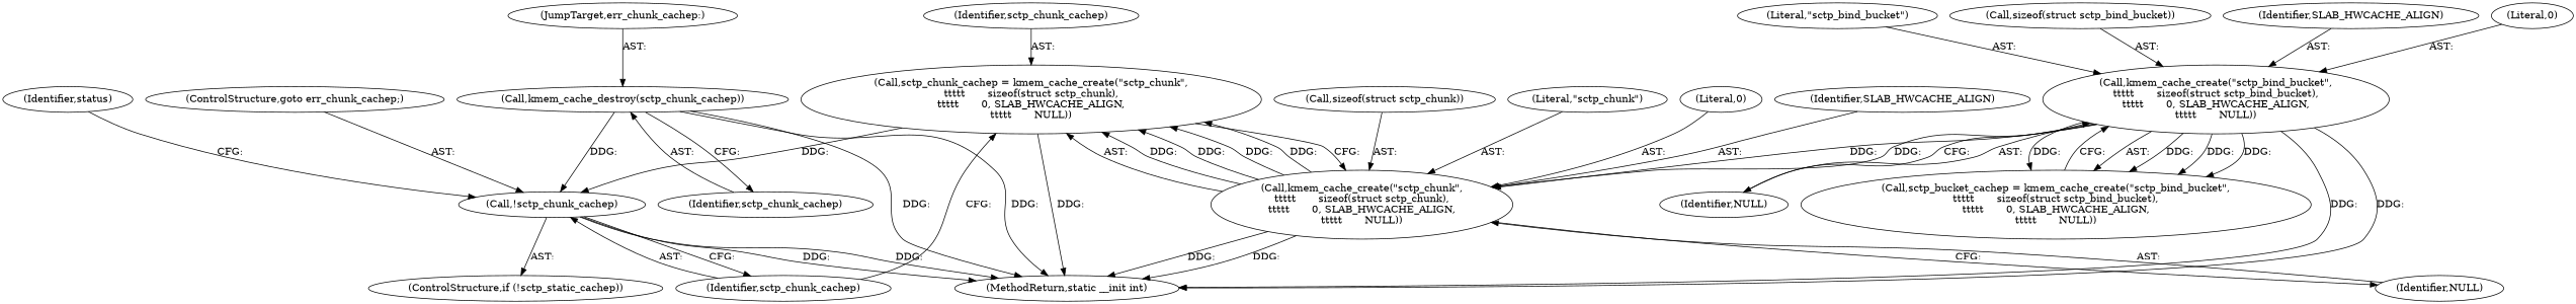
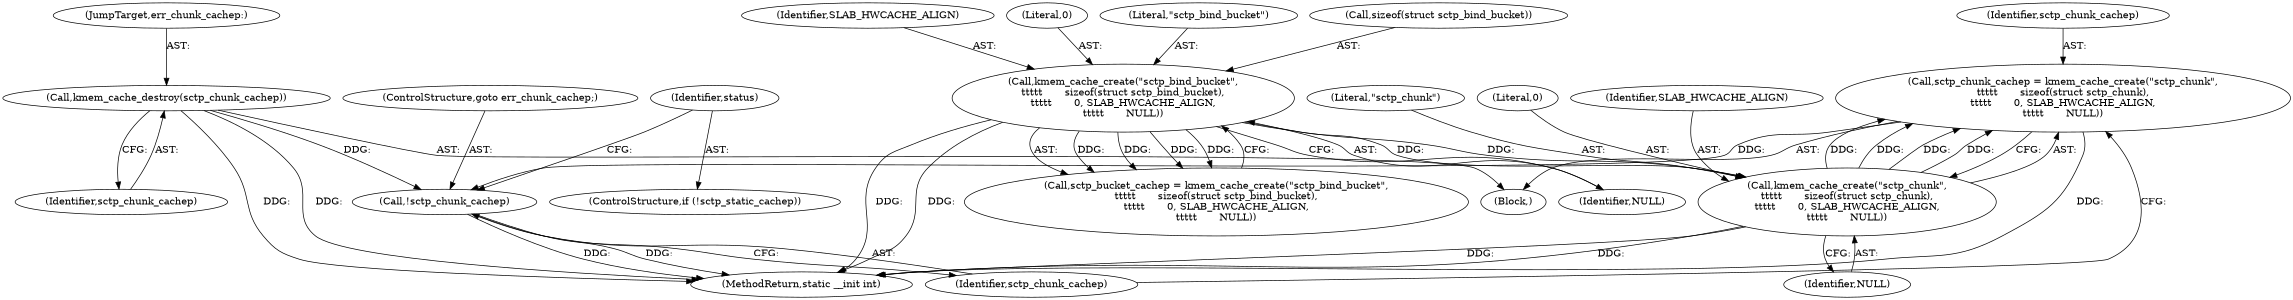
  digraph {
    n1 [label="(Call,sctp_chunk_cachep = kmem_cache_create(\"sctp_chunk\",\n\t\t\t\t\t       sizeof(struct sctp_chunk),\n\t\t\t\t\t       0, SLAB_HWCACHE_ALIGN,\n\t\t\t\t\t       NULL))"]
    n2 [label="(Call,kmem_cache_create(\"sctp_chunk\",\n\t\t\t\t\t       sizeof(struct sctp_chunk),\n\t\t\t\t\t       0, SLAB_HWCACHE_ALIGN,\n\t\t\t\t\t       NULL))"]
    n3 [label="(Call,!sctp_chunk_cachep)"]
+   n4 [label="(Block,)"]
    n5 [label="(MethodReturn,static __init int)"]
    n6 [label="(Identifier,NULL)"]
    n7 [label="(Identifier,sctp_chunk_cachep)"]
    n8 [label="(ControlStructure,if (!sctp_static_cachep))"]
    n9 [label="(Call,kmem_cache_create(\"sctp_bind_bucket\",\n\t\t\t\t\t       sizeof(struct sctp_bind_bucket),\n\t\t\t\t\t       0, SLAB_HWCACHE_ALIGN,\n\t\t\t\t\t       NULL))"]
    n10 [label="(Call,sctp_bucket_cachep = kmem_cache_create(\"sctp_bind_bucket\",\n\t\t\t\t\t       sizeof(struct sctp_bind_bucket),\n\t\t\t\t\t       0, SLAB_HWCACHE_ALIGN,\n\t\t\t\t\t       NULL))"]
    n11 [label="(Identifier,NULL)"]
    n12 [label="(Call,kmem_cache_destroy(sctp_chunk_cachep))"]
    n13 [label="(Identifier,sctp_chunk_cachep)"]
    n14 [label="(Identifier,SLAB_HWCACHE_ALIGN)"]
    n15 [label="(ControlStructure,goto err_chunk_cachep;)"]
    n16 [label="(Identifier,status)"]
    n17 [label="(Literal,0)"]
-   n18 [label="(Call,sizeof(struct sctp_chunk))"]
    n19 [label="(Literal,\"sctp_chunk\")"]
    n20 [label="(Literal,\"sctp_bind_bucket\")"]
    n21 [label="(Literal,0)"]
    n22 [label="(Call,sizeof(struct sctp_bind_bucket))"]
    n23 [label="(Identifier,SLAB_HWCACHE_ALIGN)"]
    n24 [label="(JumpTarget,err_chunk_cachep:)"]
    n25 [label="(Identifier,sctp_chunk_cachep)"]
    n1 -> n2 [label="CFG: "]
    n1 -> n3 [label="DDG: "]
+   n1 -> n4 [label="AST: "]
    n1 -> n5 [label="DDG: "]
    n2 -> n1 [label="AST: "]
    n2 -> n1 [label="DDG: "]
    n2 -> n1 [label="DDG: "]
    n2 -> n1 [label="DDG: "]
    n2 -> n1 [label="DDG: "]
    n2 -> n5 [label="DDG: "]
    n2 -> n5 [label="DDG: "]
    n2 -> n6 [label="CFG: "]
    n3 -> n5 [label="DDG: "]
    n3 -> n5 [label="DDG: "]
    n3 -> n7 [label="CFG: "]
-   n3 -> n8 [label="AST: "]
+   n16 -> n8 [label="AST: "]
    n6 -> n2 [label="AST: "]
    n7 -> n1 [label="CFG: "]
    n7 -> n3 [label="AST: "]
    n9 -> n2 [label="DDG: "]
    n9 -> n2 [label="DDG: "]
    n9 -> n5 [label="DDG: "]
    n9 -> n5 [label="DDG: "]
    n9 -> n10 [label="AST: "]
    n9 -> n10 [label="DDG: "]
    n9 -> n10 [label="DDG: "]
    n9 -> n10 [label="DDG: "]
    n9 -> n10 [label="DDG: "]
    n9 -> n11 [label="CFG: "]
    n10 -> n9 [label="CFG: "]
    n11 -> n9 [label="AST: "]
    n12 -> n3 [label="DDG: "]
+   n12 -> n4 [label="AST: "]
    n12 -> n5 [label="DDG: "]
    n12 -> n5 [label="DDG: "]
    n12 -> n13 [label="CFG: "]
    n13 -> n12 [label="AST: "]
    n14 -> n9 [label="AST: "]
    n15 -> n3 [label="AST: "]
    n16 -> n3 [label="CFG: "]
    n17 -> n9 [label="AST: "]
-   n18 -> n2 [label="AST: "]
    n19 -> n2 [label="AST: "]
    n20 -> n9 [label="AST: "]
    n21 -> n2 [label="AST: "]
    n22 -> n9 [label="AST: "]
    n23 -> n2 [label="AST: "]
    n24 -> n12 [label="AST: "]
    n25 -> n1 [label="AST: "]
  }
